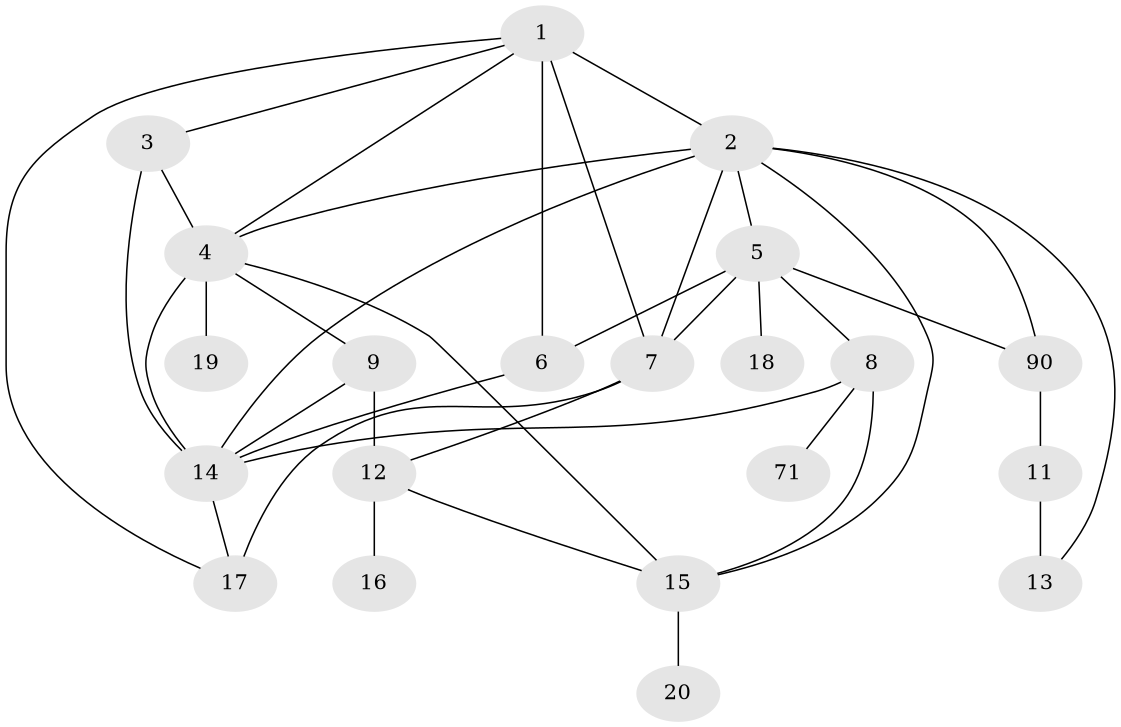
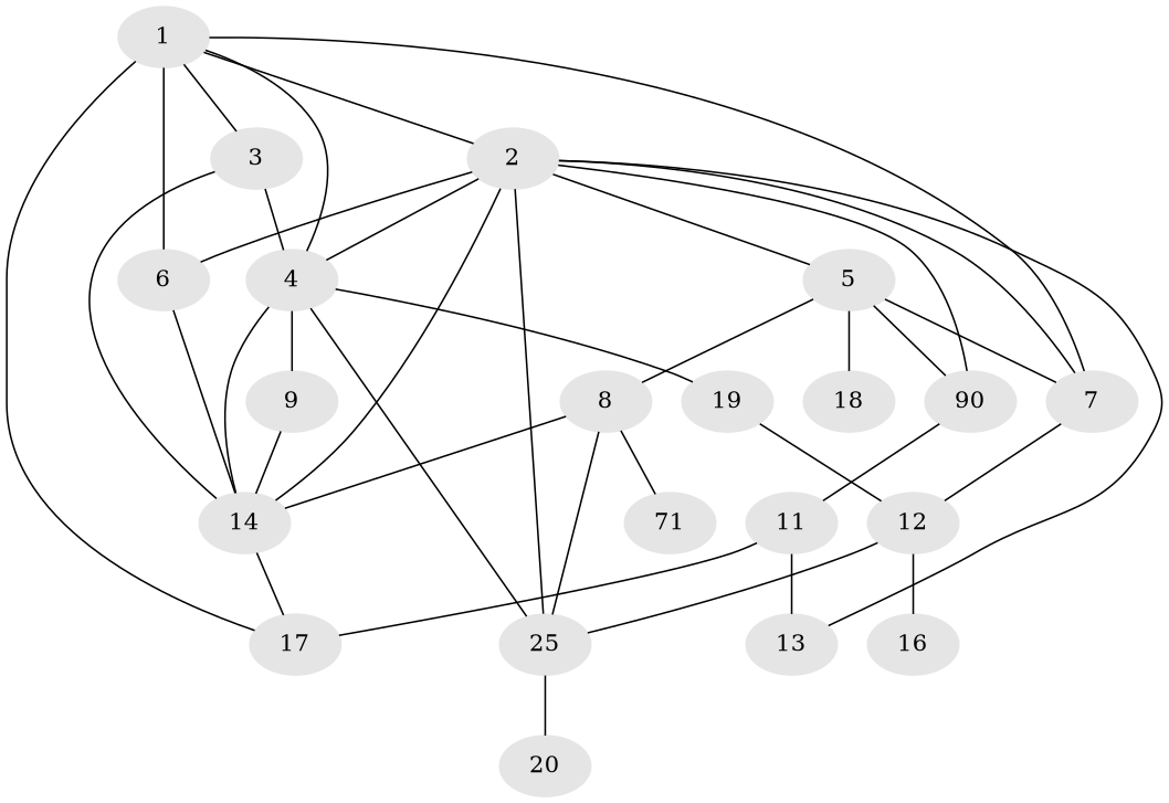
  graph {
    fontname="DejaVu Serif"
    node [color=gray90 fontname="DejaVu Serif" style=filled]
    edge [fontname="DejaVu Serif" weight=1.0]
    1
    2
    3
    4
    6
    7
    17
    14
    5
    n10 [label=90]
    13
-   15
+   15 [label=25]
    9
    19
    12
    8
    18
    11
    20
    n20 [label=71]
    16
    1 -- 2
    1 -- 3
    1 -- 4 [weight=2.0]
    1 -- 6 [weight=6.0]
    1 -- 7
    1 -- 17
    2 -- 4
-   5 -- 6
+   2 -- 6
    2 -- 7
    2 -- 14
    2 -- 5
    2 -- n10
    2 -- 13
    2 -- 15
    3 -- 4
    3 -- 14 [weight=2.0]
    4 -- 14
    4 -- 15
    4 -- 9
    4 -- 19
    6 -- 14
    7 -- 12
    14 -- 17
    5 -- 7
    5 -- n10
    5 -- 8
    5 -- 18
    n10 -- 11
    15 -- 20 [weight=2.0]
    9 -- 14
-   9 -- 12 [weight=2.0]
+   19 -- 12 [weight=2.0]
    12 -- 15
    12 -- 16
    8 -- 14
    8 -- 15
    8 -- n20
-   7 -- 17 [weight=2.0]
+   11 -- 17 [weight=2.0]
    11 -- 13 [weight=2.0]
  }
